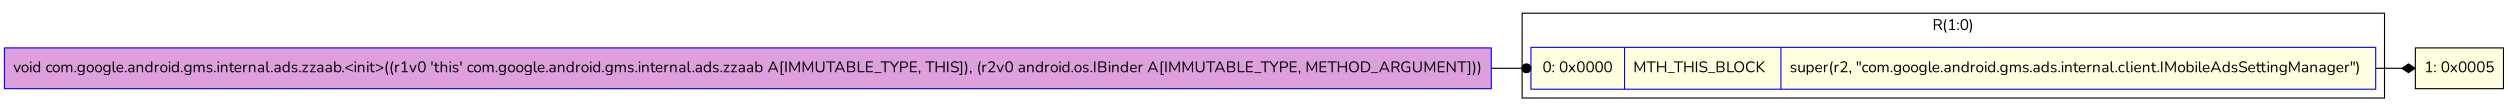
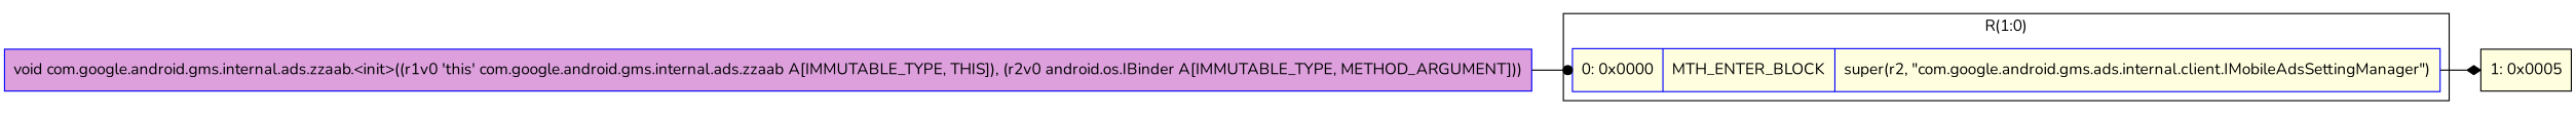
  digraph {
    rankdir=LR
    fontname=Nunito
    node [color=blue shape=record style=filled fillcolor=lightyellow fontname=Nunito]
    edge [fontname=Nunito]
-   n1 [label="{0\:\ 0x0000|MTH_THIS_BLOCK\l|super(r2, \"com.google.android.gms.ads.internal.client.IMobileAdsSettingManager\")\l}"]
+   n1 [label="{0\:\ 0x0000|MTH_ENTER_BLOCK\l|super(r2, \"com.google.android.gms.ads.internal.client.IMobileAdsSettingManager\")\l}"]
    n2 [color=black label="{1\:\ 0x0005}"]
    n3 [label="{void com.google.android.gms.internal.ads.zzaab.\<init\>((r1v0 'this' com.google.android.gms.internal.ads.zzaab A[IMMUTABLE_TYPE, THIS]), (r2v0 android.os.IBinder A[IMMUTABLE_TYPE, METHOD_ARGUMENT])) }" fillcolor=plum]
    subgraph cluster_1 {
      label="R(1:0)"
      n1
    }
    n1 -> n2 [arrowhead=diamond]
    n3 -> n1 [arrowhead=dot]
  }
